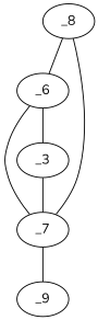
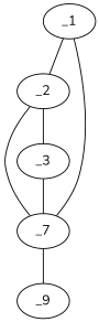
  graph {
    fontname=Nunito
    node [fontname=Nunito histo1=0 histo10=0 histo11=0 histo12=0 histo13=0 histo14=0 histo15=0 histo16=0 histo17=0 histo18=0 histo19=0 histo2=0 histo20=0 histo21=0 histo22=0 histo23=0 histo24=0 histo25=0 histo26=0 histo27=0 histo28=0 histo29=0 histo3=0 histo30=0 histo31=0 histo32=0 histo33=0 histo34=0 histo35=0 histo36=0 histo37=0 histo38=0 histo39=0 histo4=0 histo40=0 histo41=0 histo42=0 histo43=0 histo44=0 histo45=0 histo46=0 histo47=0 histo48=0 histo49=0 histo5=0 histo50=0 histo51=0 histo52=0 histo53=0 histo54=0 histo55=0 histo56=0 histo57=0 histo58=0 histo59=0 histo60=0 histo61=0 histo62=0 histo63=0 histo64=0 histo7=0 histo8=0 histo9=0]
    edge [fontname=Nunito]
-   _1 [histo1=0.996091 histo2=0.00305362 histo6=0.000855014 label=_8]
-   _2 [histo1=0.345951 histo11=0.00264085 histo12=0.000880282 histo2=0.379401 histo22=0.00792253 histo23=0.00880282 histo27=0.00616197 histo28=0.00132042 histo6=0.140845 histo7=0.106074 label=_6]
+   _1 [histo1=0.996091 histo2=0.00305362 histo6=0.000855014]
+   _2 [histo1=0.345951 histo11=0.00264085 histo12=0.000880282 histo2=0.379401 histo22=0.00792253 histo23=0.00880282 histo27=0.00616197 histo28=0.00132042 histo6=0.140845 histo7=0.106074]
    n3 [histo1=0.00529568 histo19=0.00617829 histo2=0.0344219 histo20=0.0229479 histo23=0.143866 histo24=0.312445 histo28=0.109444 histo3=0.102383 histo4=0.00794351 histo40=0.0211827 histo44=0.00529568 histo6=0.00617829 histo7=0.190644 histo8=0.0317741 label=_7]
    _3 [histo11=0.154441 histo12=0.501083 histo16=0.0656144 histo27=0.00123801 histo28=0.00959455 histo32=0.00278552 histo6=0.0346642 histo7=0.230579]
    n5 [histo20=0.434337 histo24=0.086483 histo36=0.327354 histo4=0.00704676 histo40=0.144779 histo6=0 label=_9]
    _1 -- _2 [boundary=436]
    _1 -- n3 [boundary=20]
    _2 -- n3 [boundary=134]
    _2 -- _3 [boundary=331]
    n3 -- n5 [boundary=212]
    _3 -- n3 [boundary=130]
  }
